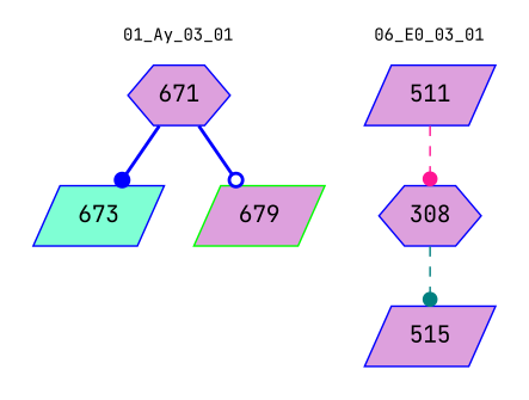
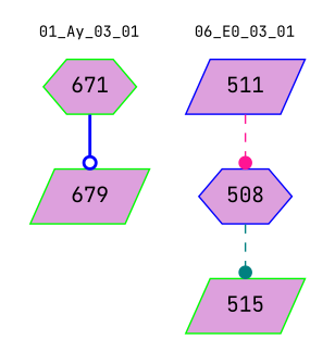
  digraph {
    fontname="JetBrains Mono"
    node [color=blue fillcolor=plum fontname="JetBrains Mono" shape=parallelogram style=filled]
    edge [arrowhead=dot color=blue fontname="JetBrains Mono" style=bold]
-   n1 [label=671 shape=hexagon]
-   n2 [fillcolor=aquamarine label=673]
+   n1 [color=green label=671 shape=hexagon]
    n3 [color=green label=679]
-   n4 [label=308 shape=hexagon]
+   n4 [label=508 shape=hexagon]
    n5 [label=511]
-   n6 [label=515]
+   n6 [color=green label=515]
    subgraph cluster_1 {
      color=white
      fontsize=10
      label="01_Ay_03_01"
      n1
-     n2
      n3
    }
    subgraph cluster_2 {
      color=white
      fontsize=10
      label="06_E0_03_01"
      n4
      n5
      n6
    }
-   n1 -> n2
    n1 -> n3 [arrowhead=odot]
    n4 -> n6 [color=teal style=dashed]
    n5 -> n4 [color=deeppink style=dashed]
  }
